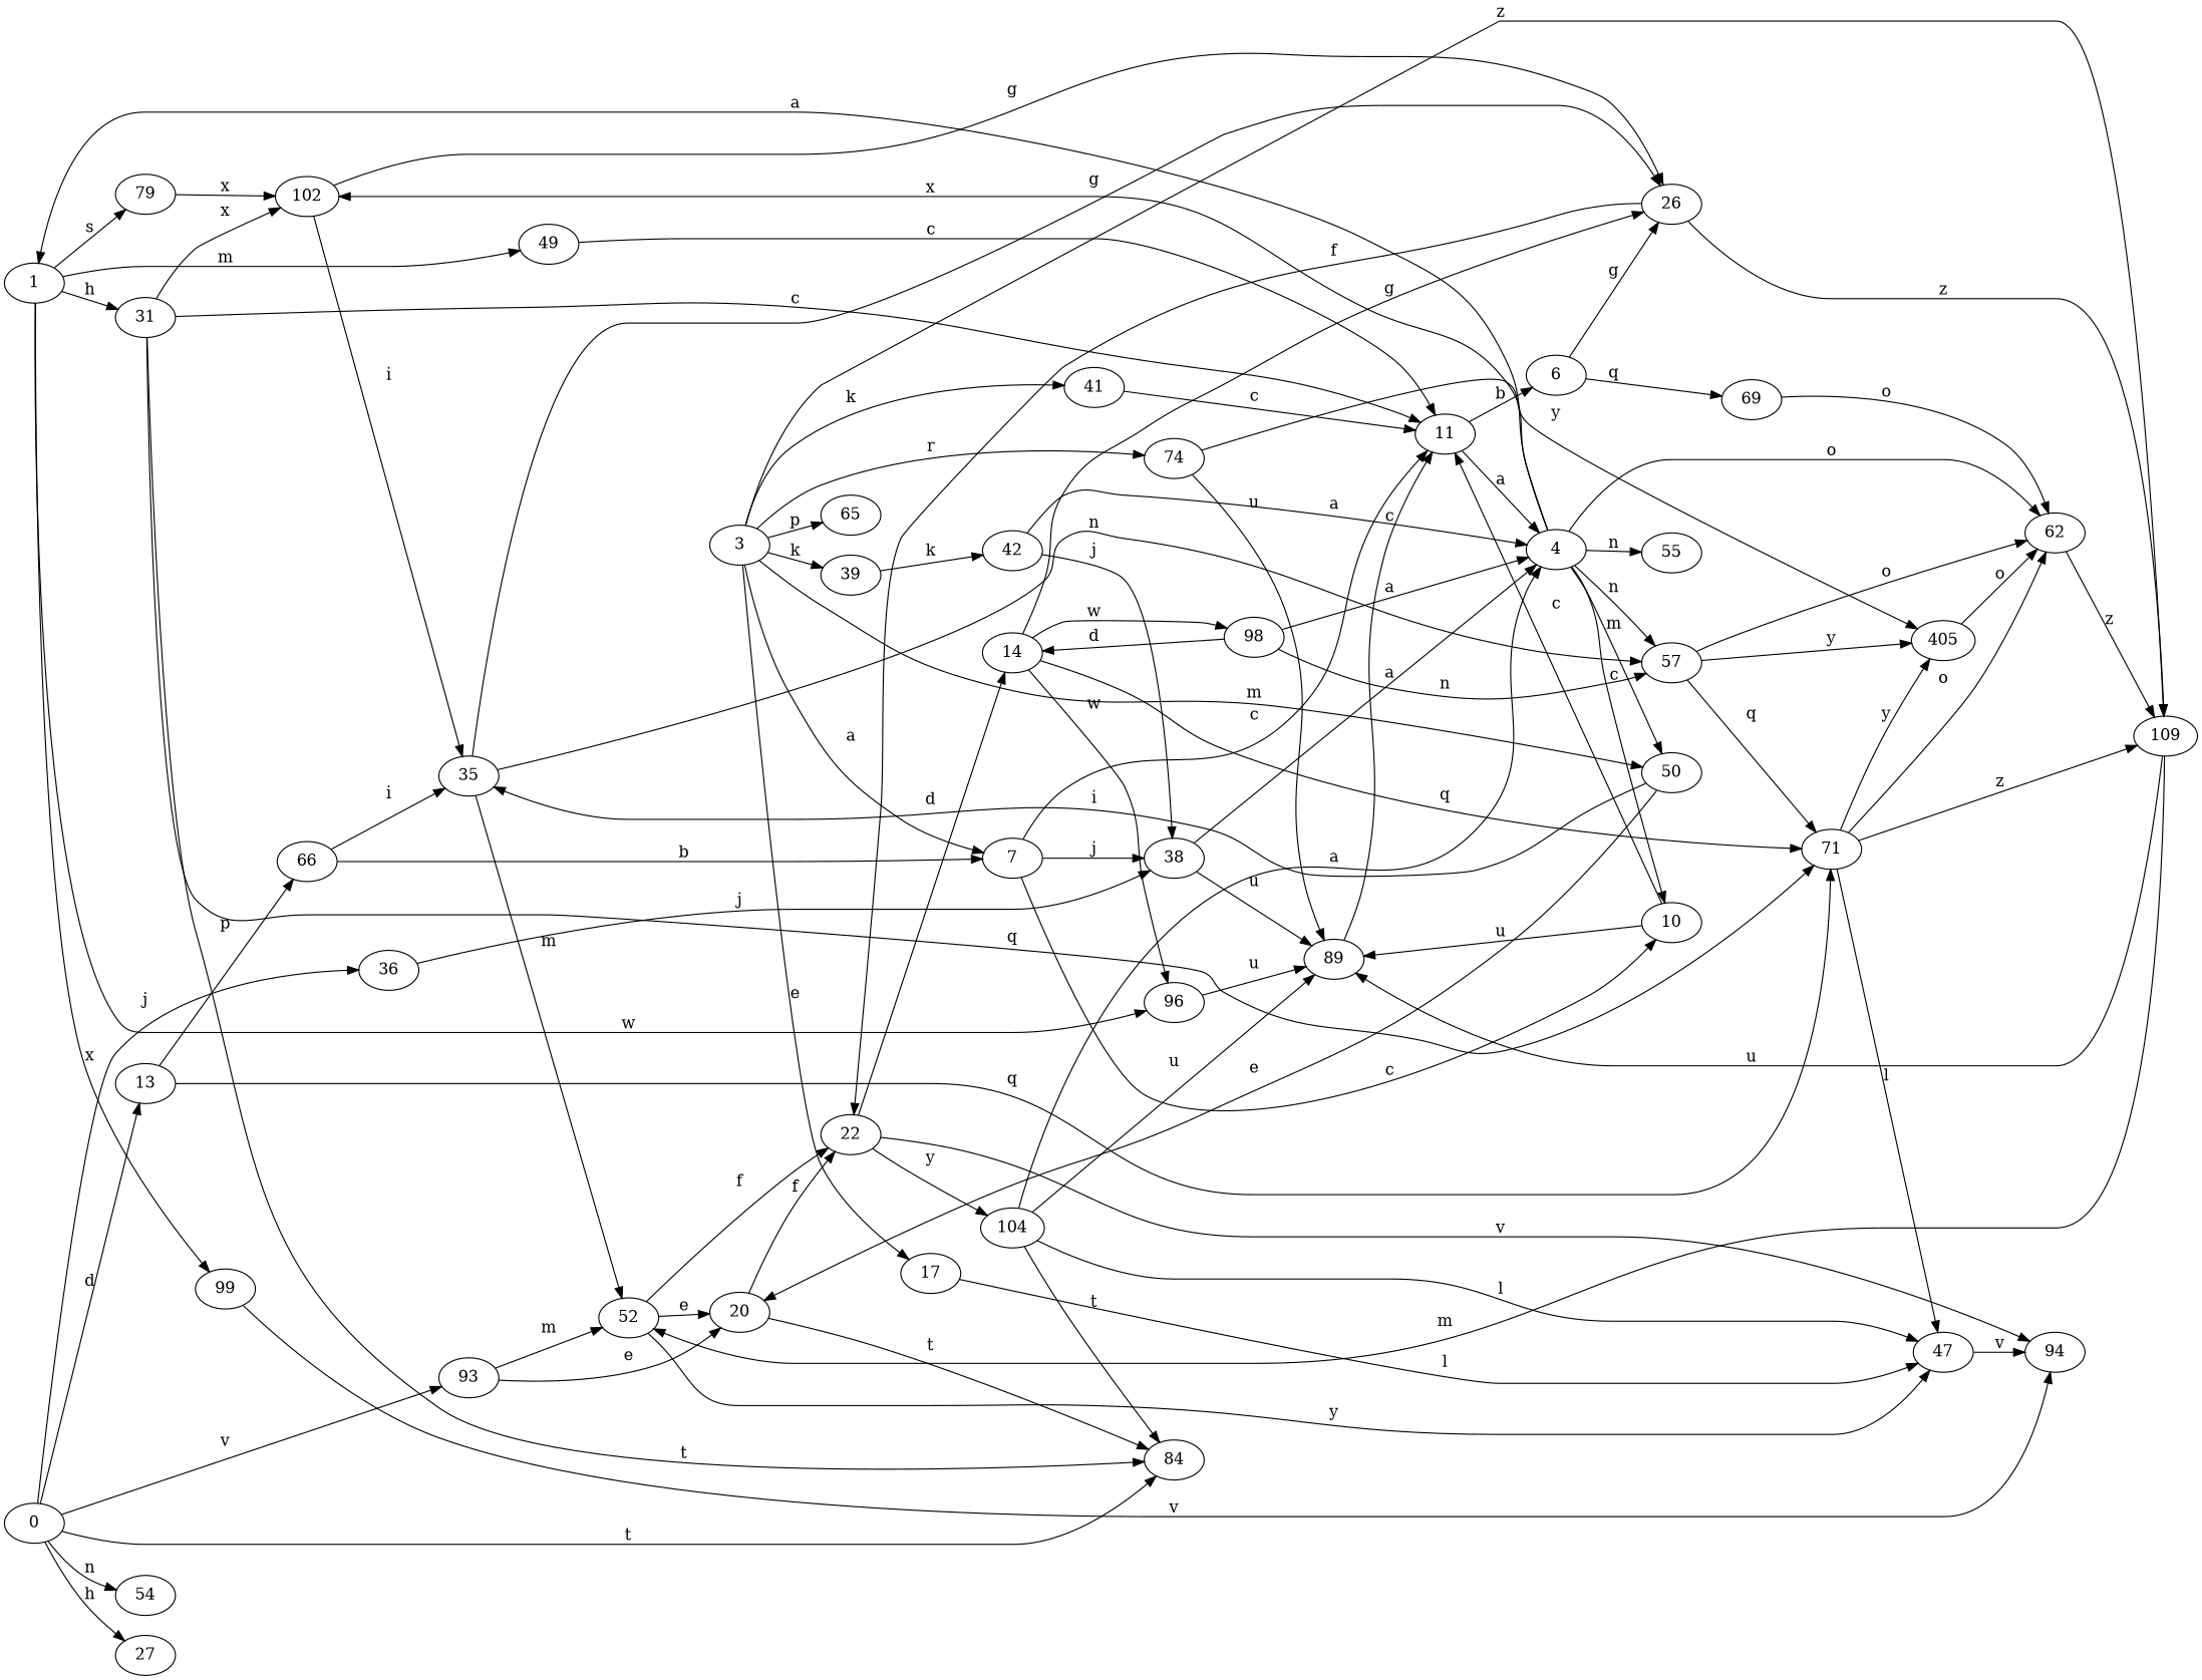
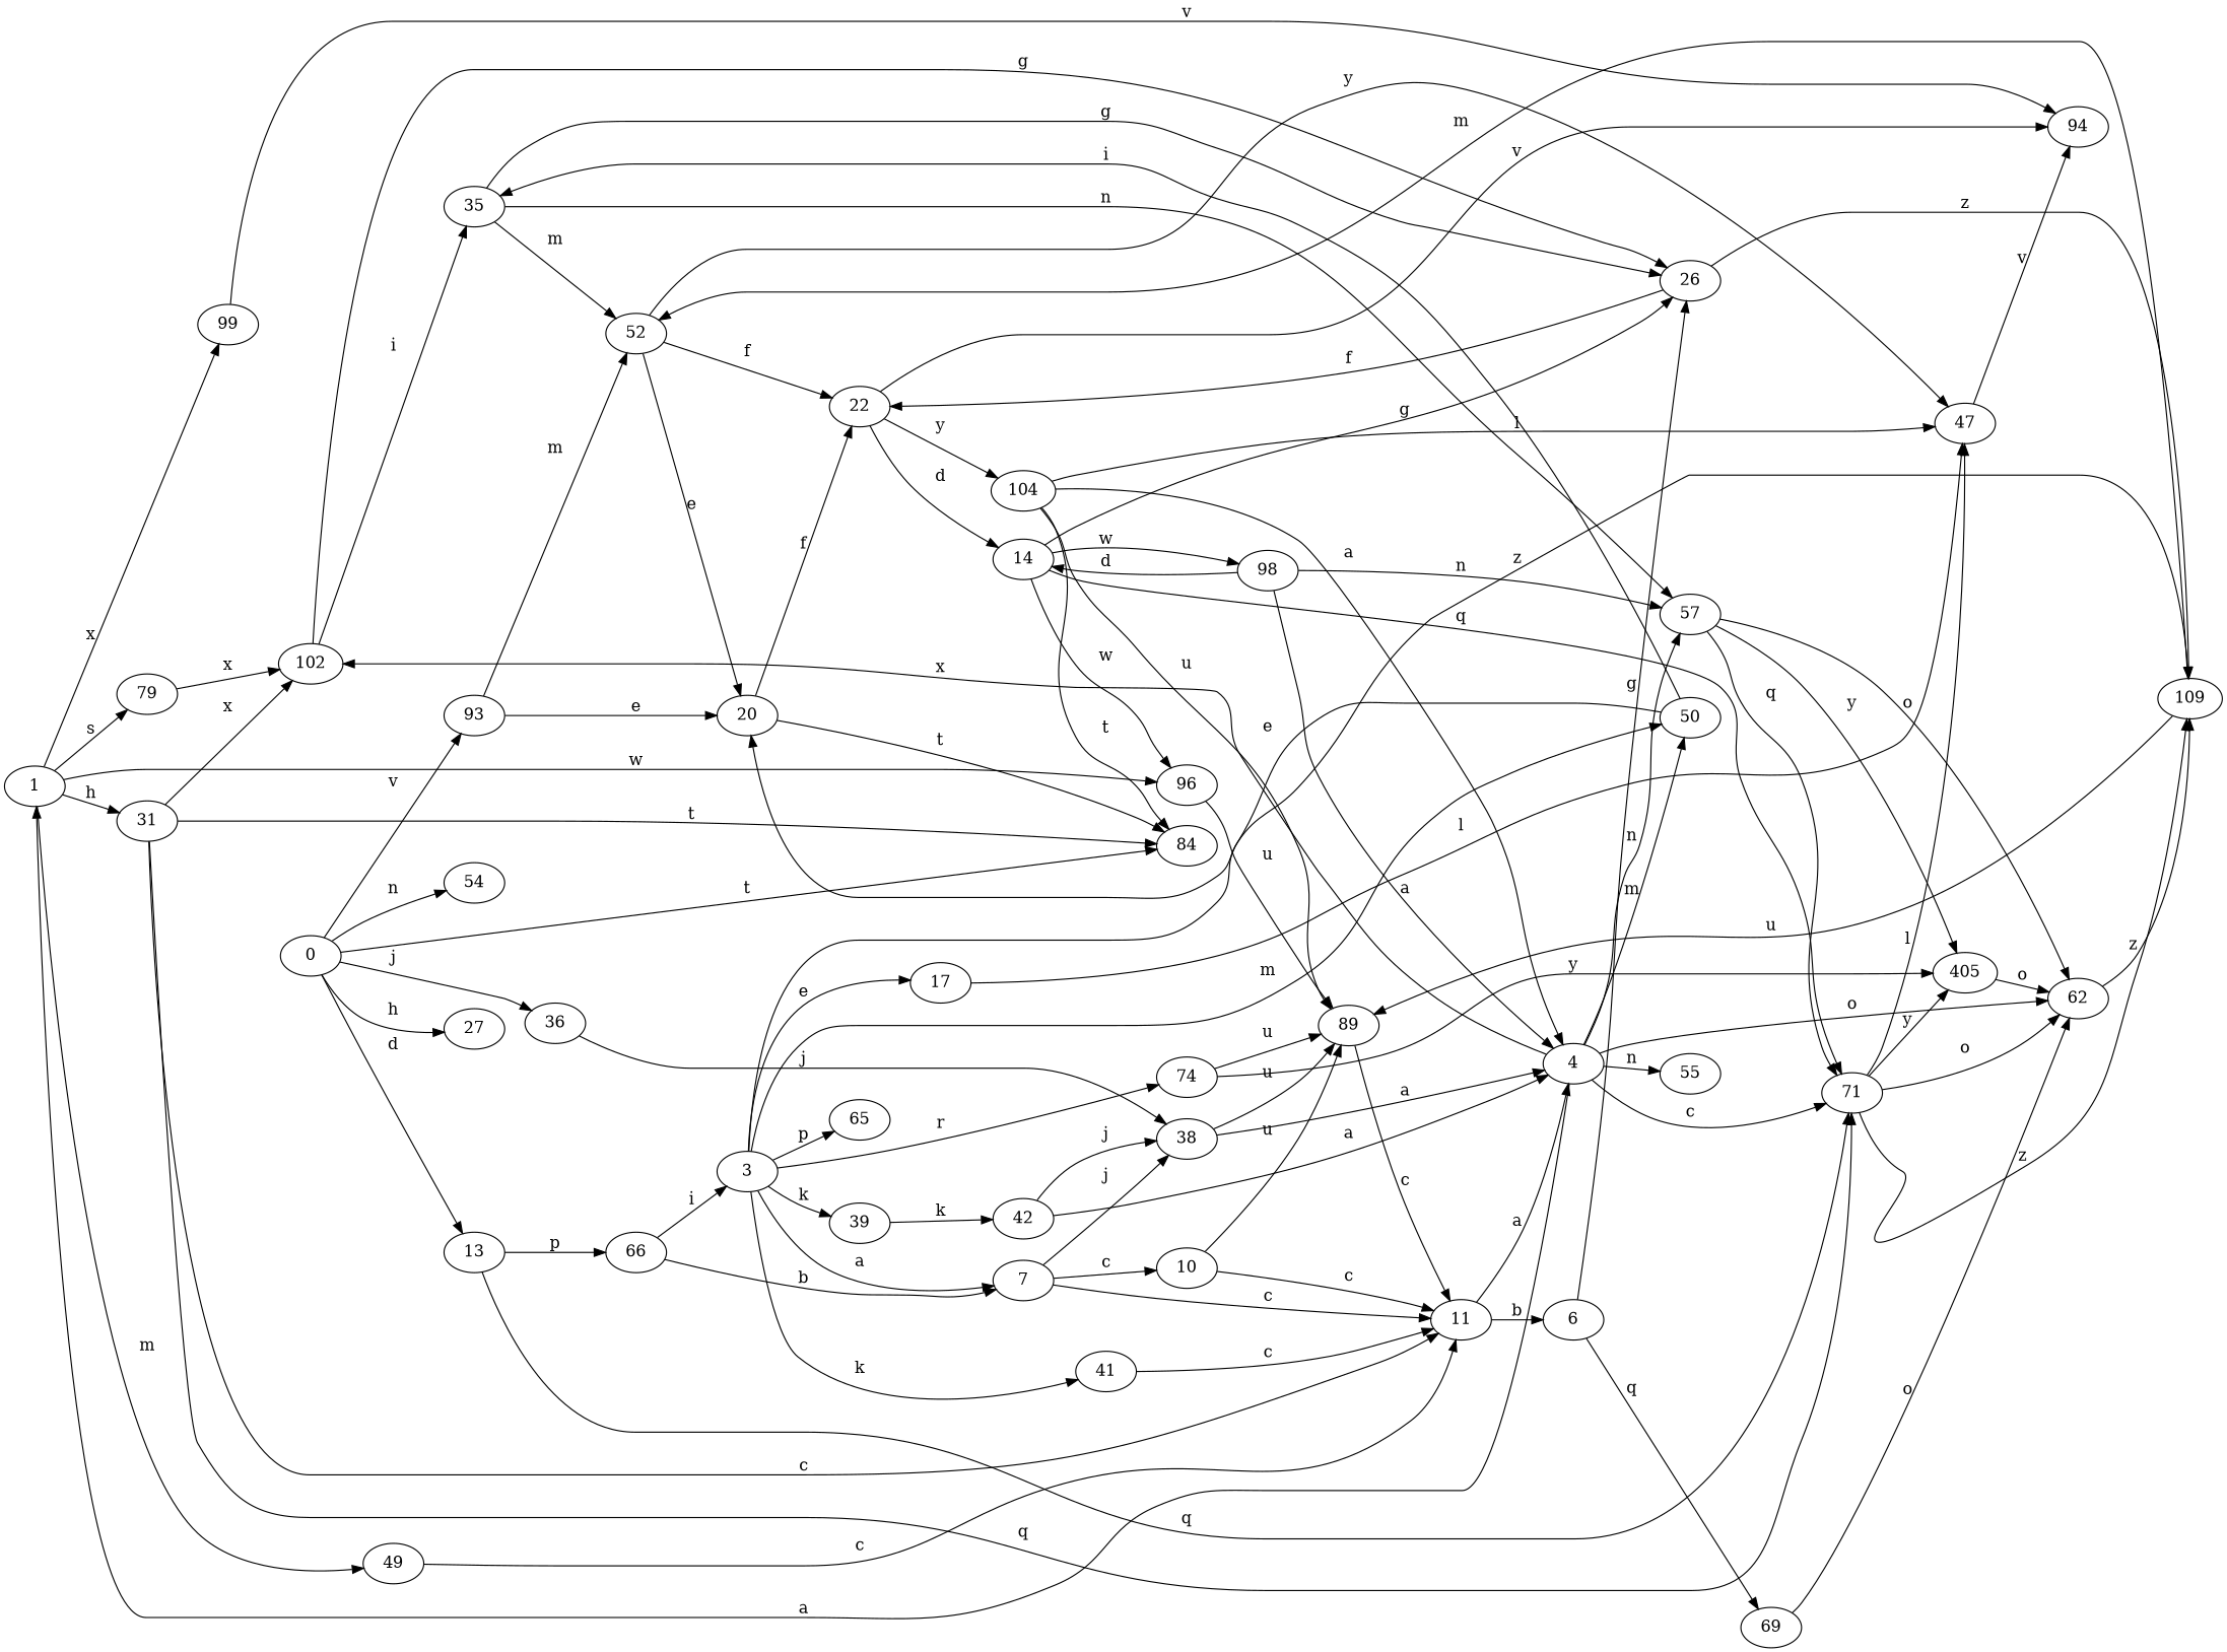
  strict digraph {
    rankdir=LR
    1
    31
    49
    79
    96
    99
    102
    11
    71
    84
    89
    94
    3
    17
    39
    41
    50
    65
    74
    109
    7
    47
    42
    20
    35
    n26 [label=405]
    52
    4
    10
    55
    57
    62
    26
    6
    69
    22
    38
    13
    66
    14
    98
    104
    36
    0
    27
    54
    93
    1 -> 31 [label=h]
    1 -> 49 [label=m]
    1 -> 79 [label=s]
    1 -> 96 [label=w]
    1 -> 99 [label=x]
    31 -> 102 [label=x]
    31 -> 11 [label=c]
    31 -> 71 [label=q]
    31 -> 84 [label=t]
    49 -> 11 [label=c]
    79 -> 102 [label=x]
    96 -> 89 [label=u]
    99 -> 94 [label=v]
    102 -> 35 [label=i]
    102 -> 26 [label=g]
    11 -> 4 [label=a]
    11 -> 6 [label=b]
    71 -> 109 [label=z]
    71 -> 47 [label=l]
    71 -> n26 [label=y]
    71 -> 62 [label=o]
    89 -> 11 [label=c]
    3 -> 17 [label=e]
    3 -> 39 [label=k]
    3 -> 41 [label=k]
    3 -> 50 [label=m]
    3 -> 65 [label=p]
    3 -> 74 [label=r]
    3 -> 109 [label=z]
    3 -> 7 [label=a]
    17 -> 47 [label=l]
    39 -> 42 [label=k]
    41 -> 11 [label=c]
    50 -> 20 [label=e]
    50 -> 35 [label=i]
    74 -> 89 [label=u]
    74 -> n26 [label=y]
    109 -> 89 [label=u]
    109 -> 52 [label=m]
    7 -> 11 [label=c]
    7 -> 10 [label=c]
    7 -> 38 [label=j]
    47 -> 94 [label=v]
    42 -> 4 [label=a]
    42 -> 38 [label=j]
    20 -> 84 [label=t]
    20 -> 22 [label=f]
    35 -> 52 [label=m]
    35 -> 57 [label=n]
    35 -> 26 [label=g]
    n26 -> 62 [label=o]
    52 -> 47 [label=y]
    52 -> 20 [label=e]
    52 -> 22 [label=f]
    4 -> 1 [label=a]
    4 -> 102 [label=x]
    4 -> 50 [label=m]
-   4 -> 10 [label=c]
+   4 -> 71 [label=c]
    4 -> 55 [label=n]
    4 -> 57 [label=n]
    4 -> 62 [label=o]
    10 -> 11 [label=c]
    10 -> 89 [label=u]
    57 -> 71 [label=q]
    57 -> n26 [label=y]
    57 -> 62 [label=o]
    62 -> 109 [label=z]
    26 -> 109 [label=z]
    26 -> 22 [label=f]
    6 -> 26 [label=g]
    6 -> 69 [label=q]
    69 -> 62 [label=o]
    22 -> 94 [label=v]
    22 -> 14 [label=d]
    22 -> 104 [label=y]
    38 -> 89 [label=u]
    38 -> 4 [label=a]
    13 -> 71 [label=q]
    13 -> 66 [label=p]
    66 -> 7 [label=b]
-   66 -> 35 [label=i]
+   66 -> 3 [label=i]
    14 -> 96 [label=w]
    14 -> 71 [label=q]
    14 -> 26 [label=g]
    14 -> 98 [label=w]
    98 -> 4 [label=a]
    98 -> 57 [label=n]
    98 -> 14 [label=d]
    104 -> 84 [label=t]
    104 -> 89 [label=u]
    104 -> 47 [label=l]
    104 -> 4 [label=a]
    36 -> 38 [label=j]
    0 -> 84 [label=t]
    0 -> 13 [label=d]
    0 -> 36 [label=j]
    0 -> 27 [label=h]
    0 -> 54 [label=n]
    0 -> 93 [label=v]
    93 -> 20 [label=e]
    93 -> 52 [label=m]
  }
